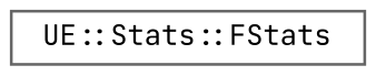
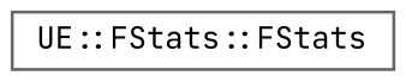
  digraph {
    rankdir=LR
    fontname="JetBrains Mono"
-   n1 [color=grey40 fillcolor=white fontname="JetBrains Mono" fontsize=10 height=0.2 label="UE::Stats::FStats" shape=box style=filled width=0.4]
+   n1 [color=grey40 fillcolor=white fontname="JetBrains Mono" fontsize=10 height=0.2 label="UE::FStats::FStats" shape=box style=filled width=0.4]
  }
